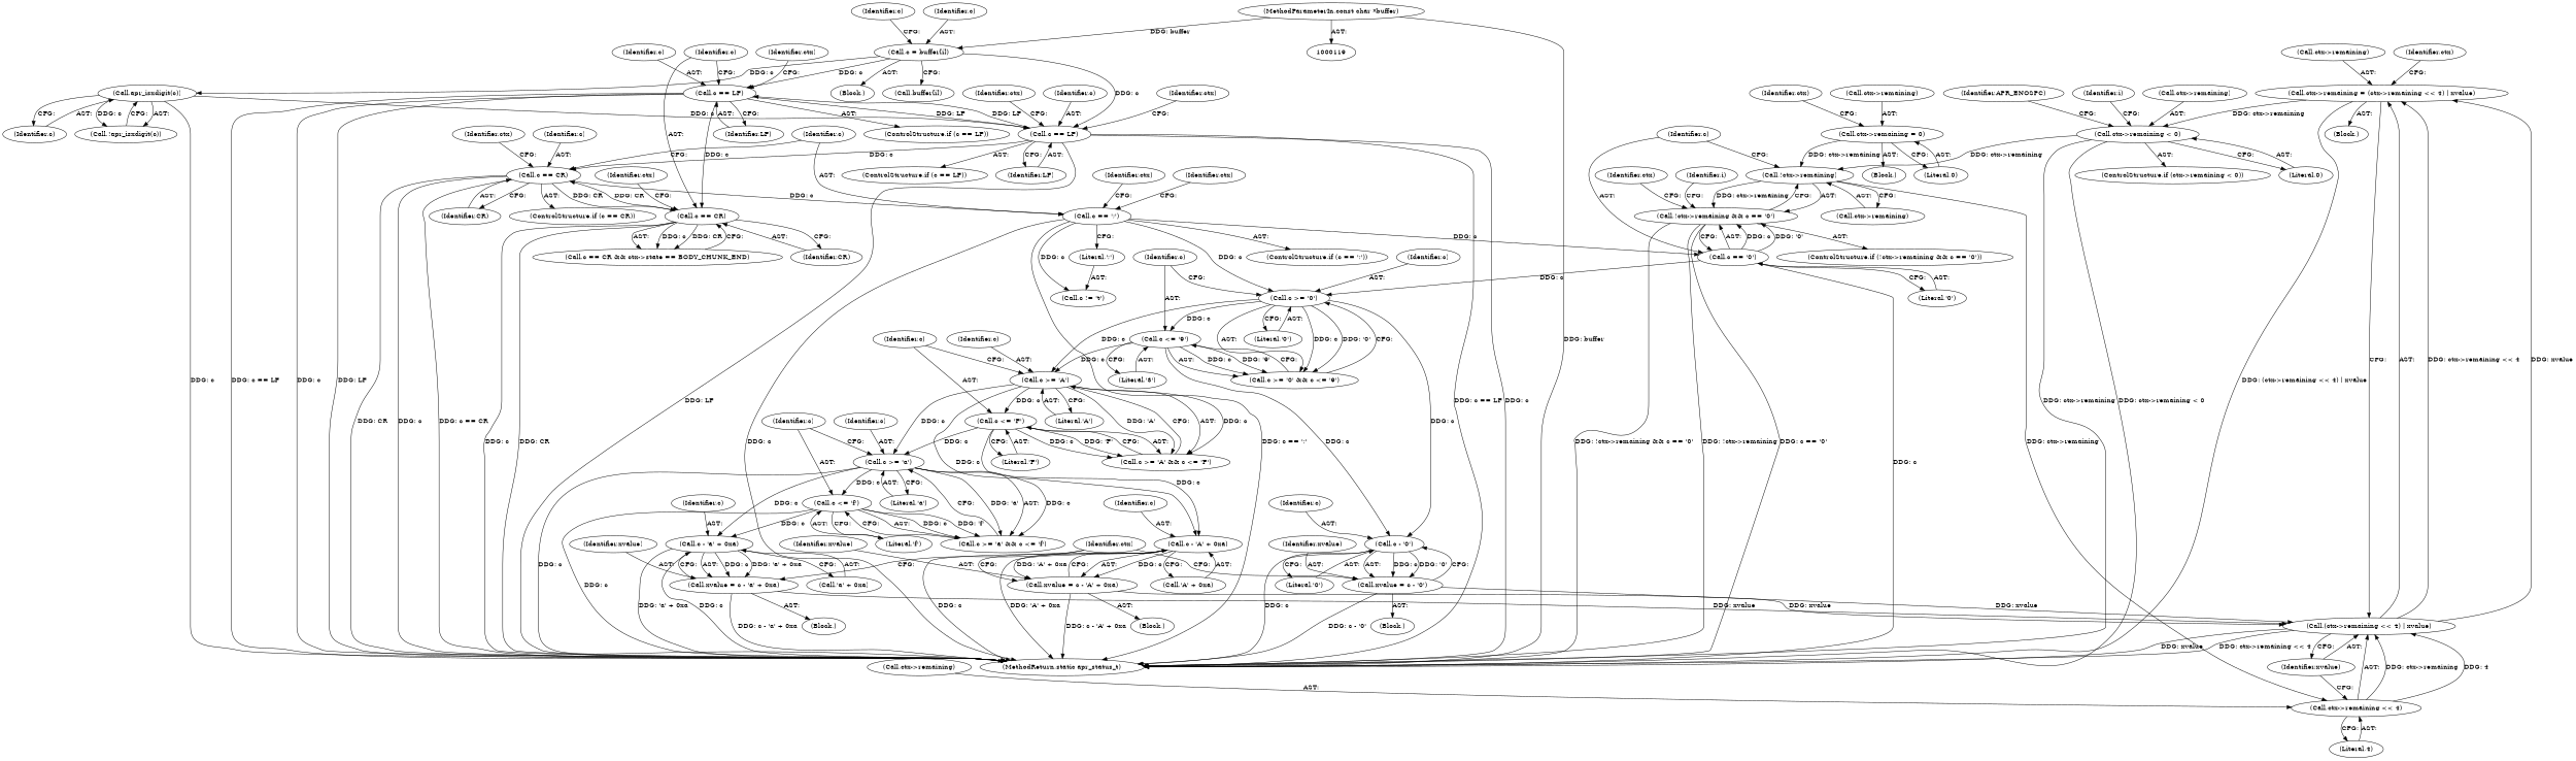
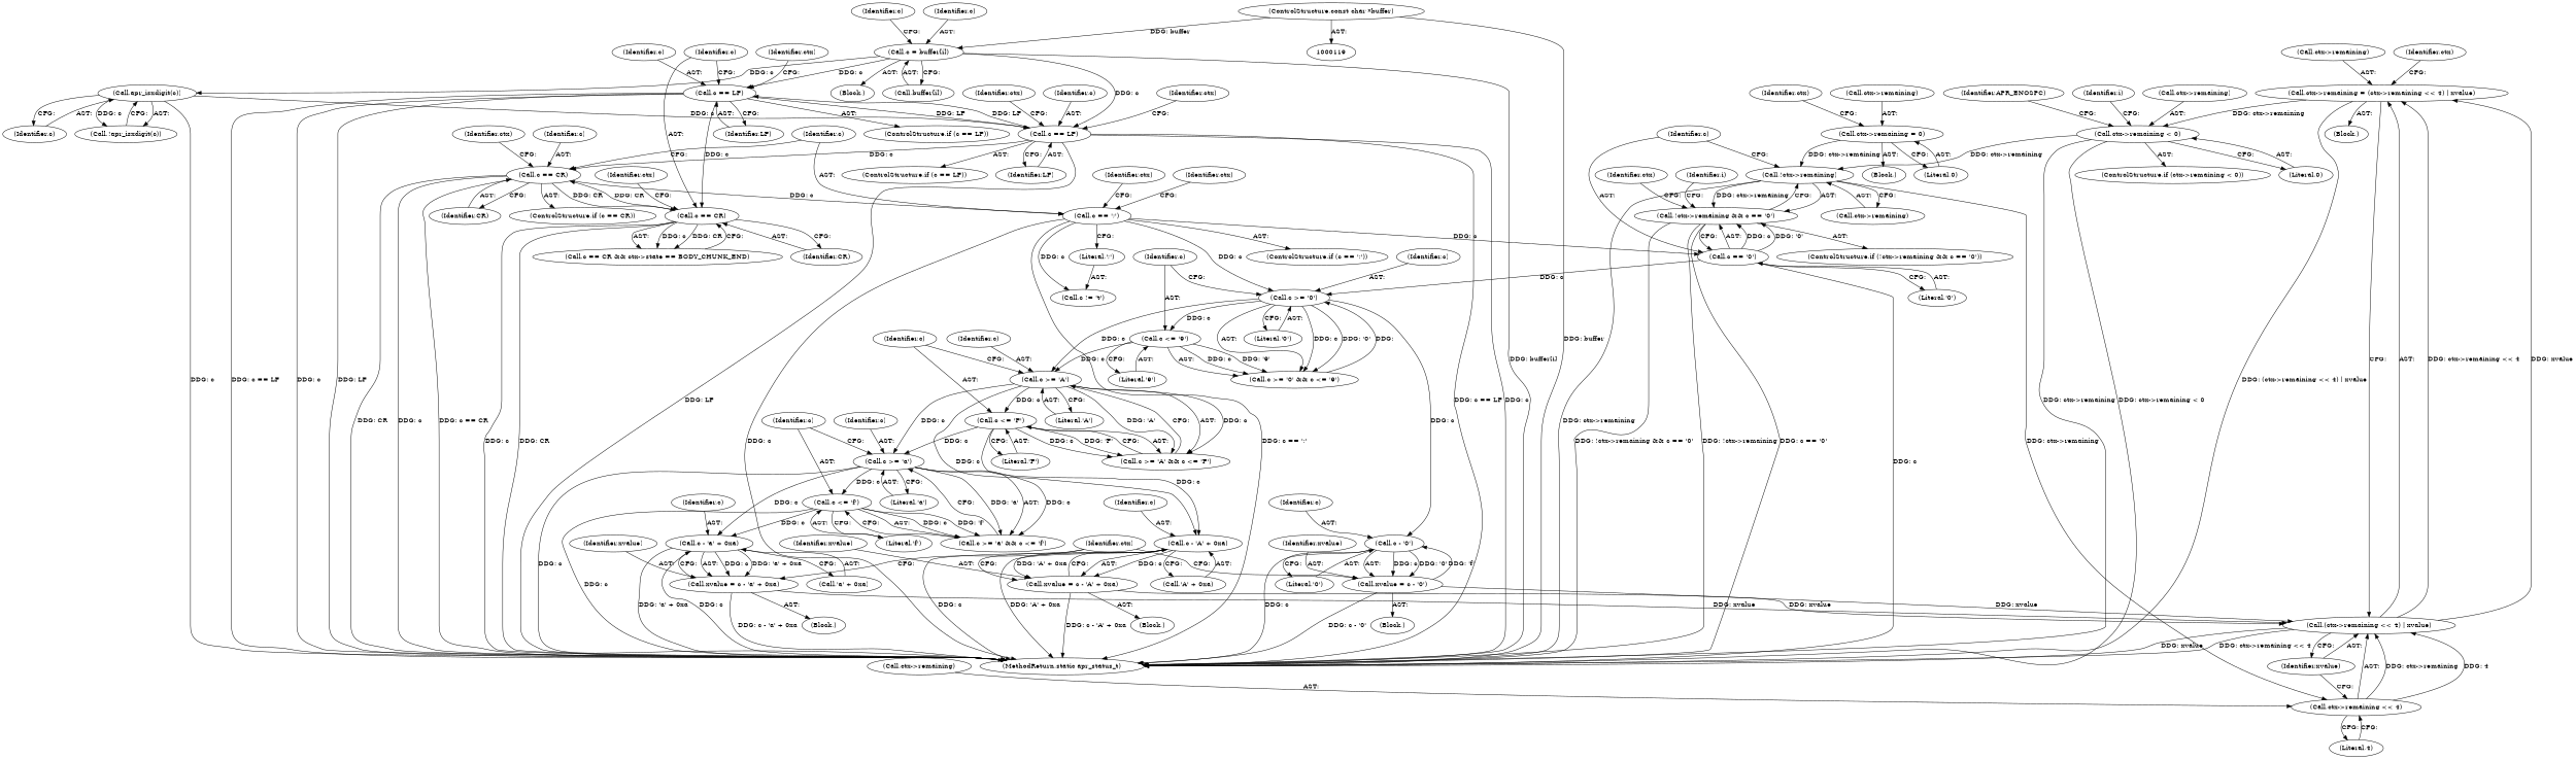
  digraph {
    n1 [label="(Call,ctx->remaining = (ctx->remaining << 4) | xvalue)"]
    n2 [label="(Call,(ctx->remaining << 4) | xvalue)"]
    n3 [label="(Call,ctx->remaining < 0)"]
    n4 [label="(Block,)"]
    n5 [label="(MethodReturn,static apr_status_t)"]
    n6 [label="(Identifier,xvalue)"]
    n7 [label="(Call,!ctx->remaining)"]
    n8 [label="(ControlStructure,if (ctx->remaining < 0))"]
    n9 [label="(Literal,0)"]
    n10 [label="(Call,ctx->remaining << 4)"]
    n11 [label="(Literal,4)"]
    n12 [label="(Call,!ctx->remaining && c == '0')"]
    n13 [label="(Call,ctx->remaining)"]
    n14 [label="(Call,c == '0')"]
    n15 [label="(ControlStructure,if (!ctx->remaining && c == '0'))"]
    n16 [label="(Call,ctx->remaining = 0)"]
    n17 [label="(Block,)"]
    n18 [label="(Literal,0)"]
    n19 [label="(Call,xvalue = c - 'A' + 0xa)"]
    n20 [label="(Call,c - 'A' + 0xa)"]
    n21 [label="(Block,)"]
    n22 [label="(Call,'A' + 0xa)"]
    n23 [label="(Call,c >= 'A')"]
    n24 [label="(Call,c <= 'F')"]
    n25 [label="(Call,c >= 'a')"]
    n26 [label="(Call,c >= 'A' && c <= 'F')"]
    n27 [label="(Literal,'A')"]
    n28 [label="(Literal,'F')"]
    n29 [label="(Call,c - 'a' + 0xa)"]
    n30 [label="(Call,c <= 'f')"]
    n31 [label="(Call,c >= 'a' && c <= 'f')"]
    n32 [label="(Literal,'a')"]
    n33 [label="(Call,c >= '0')"]
    n34 [label="(Call,c <= '9')"]
    n35 [label="(Call,c - '0')"]
    n36 [label="(Literal,'0')"]
    n37 [label="(Call,c >= '0' && c <= '9')"]
-   n38 [label="(Literal,'3')"]
+   n38 [label="(Literal,'9')"]
    n39 [label="(Call,xvalue = c - '0')"]
    n40 [label="(Literal,'0')"]
    n41 [label="(Literal,'0')"]
    n42 [label="(Call,c == ';')"]
    n43 [label="(Literal,';')"]
    n44 [label="(Call,c != '\t')"]
    n45 [label="(ControlStructure,if (c == ';'))"]
    n46 [label="(Call,c == CR)"]
    n47 [label="(Call,c == CR)"]
    n48 [label="(ControlStructure,if (c == CR))"]
    n49 [label="(Identifier,CR)"]
    n50 [label="(Call,c == CR && ctx->state == BODY_CHUNK_END)"]
    n51 [label="(Identifier,CR)"]
    n52 [label="(Call,c == LF)"]
    n53 [label="(Call,c == LF)"]
    n54 [label="(ControlStructure,if (c == LF))"]
    n55 [label="(Identifier,LF)"]
    n56 [label="(ControlStructure,if (c == LF))"]
    n57 [label="(Identifier,LF)"]
    n58 [label="(Call,apr_isxdigit(c))"]
    n59 [label="(Call,!apr_isxdigit(c))"]
    n60 [label="(Identifier,c)"]
    n61 [label="(Call,c = buffer[i])"]
    n62 [label="(Block,)"]
    n63 [label="(Call,buffer[i])"]
-   n64 [label="(MethodParameterIn,const char *buffer)"]
+   n64 [label="(ControlStructure,const char *buffer)"]
    n65 [label=1000119]
    n66 [label="(Call,xvalue = c - 'a' + 0xa)"]
    n67 [label="(Block,)"]
    n68 [label="(Call,'a' + 0xa)"]
    n69 [label="(Literal,'f')"]
    n70 [label="(Block,)"]
    n71 [label="(Identifier,ctx)"]
    n72 [label="(Identifier,xvalue)"]
    n73 [label="(Identifier,c)"]
    n74 [label="(Identifier,xvalue)"]
    n75 [label="(Identifier,c)"]
    n76 [label="(Identifier,ctx)"]
    n77 [label="(Identifier,c)"]
    n78 [label="(Identifier,xvalue)"]
    n79 [label="(Identifier,c)"]
    n80 [label="(Identifier,c)"]
    n81 [label="(Identifier,c)"]
    n82 [label="(Identifier,ctx)"]
    n83 [label="(Identifier,c)"]
    n84 [label="(Call,ctx->remaining)"]
    n85 [label="(Identifier,ctx)"]
    n86 [label="(Identifier,ctx)"]
    n87 [label="(Identifier,ctx)"]
    n88 [label="(Identifier,c)"]
    n89 [label="(Identifier,c)"]
    n90 [label="(Identifier,c)"]
    n91 [label="(Identifier,APR_ENOSPC)"]
    n92 [label="(Identifier,ctx)"]
    n93 [label="(Identifier,c)"]
    n94 [label="(Identifier,c)"]
    n95 [label="(Call,ctx->remaining)"]
    n96 [label="(Identifier,i)"]
    n97 [label="(Call,ctx->remaining)"]
    n98 [label="(Identifier,ctx)"]
    n99 [label="(Identifier,ctx)"]
    n100 [label="(Identifier,c)"]
    n101 [label="(Identifier,c)"]
    n102 [label="(Identifier,c)"]
    n103 [label="(Identifier,ctx)"]
    n104 [label="(Identifier,ctx)"]
    n105 [label="(Identifier,i)"]
    n106 [label="(Identifier,c)"]
    n107 [label="(Identifier,c)"]
    n108 [label="(Call,ctx->remaining)"]
    n1 -> n2 [label="CFG: "]
    n1 -> n3 [label="DDG: ctx->remaining"]
    n1 -> n4 [label="AST: "]
    n1 -> n5 [label="DDG: (ctx->remaining << 4) | xvalue"]
    n2 -> n1 [label="AST: "]
    n2 -> n1 [label="DDG: ctx->remaining << 4"]
    n2 -> n1 [label="DDG: xvalue"]
    n2 -> n5 [label="DDG: xvalue"]
    n2 -> n5 [label="DDG: ctx->remaining << 4"]
    n2 -> n6 [label="CFG: "]
    n3 -> n5 [label="DDG: ctx->remaining"]
    n3 -> n5 [label="DDG: ctx->remaining < 0"]
    n3 -> n7 [label="DDG: ctx->remaining"]
    n3 -> n8 [label="AST: "]
    n3 -> n9 [label="CFG: "]
    n6 -> n2 [label="AST: "]
    n6 -> n10 [label="CFG: "]
+   n7 -> n5 [label="DDG: ctx->remaining"]
    n7 -> n10 [label="DDG: ctx->remaining"]
    n7 -> n12 [label="AST: "]
    n7 -> n12 [label="DDG: ctx->remaining"]
    n7 -> n13 [label="CFG: "]
    n9 -> n3 [label="AST: "]
    n10 -> n2 [label="AST: "]
    n10 -> n2 [label="DDG: ctx->remaining"]
    n10 -> n2 [label="DDG: 4"]
    n10 -> n11 [label="CFG: "]
-   n11 -> n10 [label="AST: "]
+   n11 -> n10 [label="CFG: "]
    n12 -> n5 [label="DDG: c == '0'"]
    n12 -> n5 [label="DDG: !ctx->remaining && c == '0'"]
    n12 -> n5 [label="DDG: !ctx->remaining"]
    n12 -> n7 [label="CFG: "]
    n12 -> n14 [label="CFG: "]
    n12 -> n15 [label="AST: "]
    n13 -> n7 [label="AST: "]
    n14 -> n5 [label="DDG: c"]
    n14 -> n12 [label="AST: "]
    n14 -> n12 [label="DDG: c"]
    n14 -> n12 [label="DDG: '0'"]
    n14 -> n33 [label="DDG: c"]
    n14 -> n41 [label="CFG: "]
    n16 -> n7 [label="DDG: ctx->remaining"]
    n16 -> n17 [label="AST: "]
    n16 -> n18 [label="CFG: "]
    n18 -> n16 [label="AST: "]
    n19 -> n2 [label="DDG: xvalue"]
    n19 -> n5 [label="DDG: c - 'A' + 0xa"]
    n19 -> n20 [label="CFG: "]
    n19 -> n21 [label="AST: "]
    n20 -> n5 [label="DDG: c"]
    n20 -> n5 [label="DDG: 'A' + 0xa"]
    n20 -> n19 [label="AST: "]
    n20 -> n19 [label="DDG: c"]
    n20 -> n19 [label="DDG: 'A' + 0xa"]
    n20 -> n22 [label="CFG: "]
    n22 -> n20 [label="AST: "]
    n23 -> n20 [label="DDG: c"]
    n23 -> n24 [label="DDG: c"]
    n23 -> n25 [label="DDG: c"]
    n23 -> n26 [label="AST: "]
    n23 -> n26 [label="DDG: c"]
    n23 -> n26 [label="DDG: 'A'"]
    n23 -> n27 [label="CFG: "]
    n24 -> n20 [label="DDG: c"]
    n24 -> n25 [label="DDG: c"]
    n24 -> n26 [label="AST: "]
    n24 -> n26 [label="DDG: c"]
    n24 -> n26 [label="DDG: 'F'"]
    n24 -> n28 [label="CFG: "]
    n25 -> n5 [label="DDG: c"]
    n25 -> n29 [label="DDG: c"]
    n25 -> n30 [label="DDG: c"]
    n25 -> n31 [label="AST: "]
    n25 -> n31 [label="DDG: c"]
    n25 -> n31 [label="DDG: 'a'"]
    n25 -> n32 [label="CFG: "]
    n26 -> n23 [label="CFG: "]
    n26 -> n24 [label="CFG: "]
    n27 -> n23 [label="AST: "]
    n28 -> n24 [label="AST: "]
    n29 -> n5 [label="DDG: 'a' + 0xa"]
    n29 -> n5 [label="DDG: c"]
    n29 -> n66 [label="AST: "]
    n29 -> n66 [label="DDG: c"]
    n29 -> n66 [label="DDG: 'a' + 0xa"]
    n29 -> n68 [label="CFG: "]
    n30 -> n5 [label="DDG: c"]
    n30 -> n29 [label="DDG: c"]
    n30 -> n31 [label="AST: "]
    n30 -> n31 [label="DDG: c"]
    n30 -> n31 [label="DDG: 'f'"]
    n30 -> n69 [label="CFG: "]
    n31 -> n25 [label="CFG: "]
    n31 -> n30 [label="CFG: "]
    n32 -> n25 [label="AST: "]
    n33 -> n23 [label="DDG: c"]
    n33 -> n34 [label="DDG: c"]
    n33 -> n35 [label="DDG: c"]
    n33 -> n36 [label="CFG: "]
    n33 -> n37 [label="AST: "]
    n33 -> n37 [label="DDG: c"]
    n33 -> n37 [label="DDG: '0'"]
    n34 -> n23 [label="DDG: c"]
-   n34 -> n35 [label="DDG: c"]
    n34 -> n37 [label="AST: "]
    n34 -> n37 [label="DDG: c"]
    n34 -> n37 [label="DDG: '9'"]
    n34 -> n38 [label="CFG: "]
    n35 -> n5 [label="DDG: c"]
    n35 -> n39 [label="AST: "]
    n35 -> n39 [label="DDG: c"]
    n35 -> n39 [label="DDG: '0'"]
    n35 -> n40 [label="CFG: "]
    n36 -> n33 [label="AST: "]
-   n37 -> n33 [label="CFG: "]
-   n37 -> n34 [label="CFG: "]
+   n37 -> n33 [label="DDG: "]
    n38 -> n34 [label="AST: "]
    n39 -> n2 [label="DDG: xvalue"]
    n39 -> n5 [label="DDG: c - '0'"]
-   n39 -> n35 [label="CFG: "]
+   n39 -> n35 [label="DDG: 'f'"]
    n39 -> n70 [label="AST: "]
    n40 -> n35 [label="AST: "]
    n41 -> n14 [label="AST: "]
    n42 -> n5 [label="DDG: c"]
    n42 -> n5 [label="DDG: c == ';'"]
    n42 -> n14 [label="DDG: c"]
    n42 -> n33 [label="DDG: c"]
    n42 -> n43 [label="CFG: "]
    n42 -> n44 [label="DDG: c"]
    n42 -> n45 [label="AST: "]
    n43 -> n44 [label="AST: "]
    n46 -> n5 [label="DDG: CR"]
    n46 -> n5 [label="DDG: c"]
    n46 -> n5 [label="DDG: c == CR"]
    n46 -> n42 [label="DDG: c"]
    n46 -> n47 [label="DDG: CR"]
    n46 -> n48 [label="AST: "]
    n46 -> n49 [label="CFG: "]
    n47 -> n5 [label="DDG: c"]
    n47 -> n5 [label="DDG: CR"]
    n47 -> n46 [label="DDG: CR"]
    n47 -> n50 [label="AST: "]
    n47 -> n50 [label="DDG: c"]
    n47 -> n50 [label="DDG: CR"]
    n47 -> n51 [label="CFG: "]
    n49 -> n46 [label="AST: "]
    n50 -> n47 [label="CFG: "]
    n51 -> n47 [label="AST: "]
    n52 -> n5 [label="DDG: c"]
    n52 -> n5 [label="DDG: LF"]
    n52 -> n5 [label="DDG: c == LF"]
    n52 -> n46 [label="DDG: c"]
    n52 -> n53 [label="DDG: LF"]
    n52 -> n54 [label="AST: "]
    n52 -> n55 [label="CFG: "]
    n53 -> n5 [label="DDG: c == LF"]
    n53 -> n5 [label="DDG: c"]
    n53 -> n5 [label="DDG: LF"]
    n53 -> n47 [label="DDG: c"]
    n53 -> n52 [label="DDG: LF"]
    n53 -> n56 [label="AST: "]
    n53 -> n57 [label="CFG: "]
    n55 -> n52 [label="AST: "]
    n57 -> n53 [label="AST: "]
    n58 -> n5 [label="DDG: c"]
    n58 -> n52 [label="DDG: c"]
    n58 -> n59 [label="AST: "]
    n58 -> n59 [label="DDG: c"]
    n58 -> n60 [label="CFG: "]
    n59 -> n58 [label="CFG: "]
    n60 -> n58 [label="AST: "]
+   n61 -> n5 [label="DDG: buffer[i]"]
    n61 -> n52 [label="DDG: c"]
    n61 -> n53 [label="DDG: c"]
    n61 -> n58 [label="DDG: c"]
    n61 -> n62 [label="AST: "]
    n61 -> n63 [label="CFG: "]
+   n63 -> n61 [label="AST: "]
    n64 -> n5 [label="DDG: buffer"]
    n64 -> n61 [label="DDG: buffer"]
    n64 -> n65 [label="AST: "]
    n66 -> n2 [label="DDG: xvalue"]
    n66 -> n5 [label="DDG: c - 'a' + 0xa"]
    n66 -> n29 [label="CFG: "]
    n66 -> n67 [label="AST: "]
    n68 -> n29 [label="AST: "]
    n69 -> n30 [label="AST: "]
    n71 -> n42 [label="CFG: "]
    n72 -> n66 [label="AST: "]
    n73 -> n25 [label="CFG: "]
    n73 -> n30 [label="AST: "]
    n74 -> n39 [label="AST: "]
    n75 -> n7 [label="CFG: "]
    n75 -> n14 [label="AST: "]
    n76 -> n52 [label="CFG: "]
    n77 -> n23 [label="CFG: "]
    n77 -> n24 [label="AST: "]
    n78 -> n19 [label="AST: "]
    n79 -> n46 [label="AST: "]
    n80 -> n29 [label="AST: "]
    n81 -> n42 [label="AST: "]
    n81 -> n46 [label="CFG: "]
    n82 -> n46 [label="CFG: "]
    n83 -> n35 [label="AST: "]
    n84 -> n1 [label="AST: "]
    n85 -> n1 [label="CFG: "]
    n86 -> n52 [label="CFG: "]
    n87 -> n42 [label="CFG: "]
    n88 -> n61 [label="CFG: "]
    n89 -> n47 [label="AST: "]
    n89 -> n53 [label="CFG: "]
    n90 -> n25 [label="AST: "]
    n91 -> n3 [label="CFG: "]
    n92 -> n47 [label="CFG: "]
    n93 -> n23 [label="AST: "]
    n94 -> n61 [label="AST: "]
    n95 -> n16 [label="AST: "]
    n96 -> n3 [label="CFG: "]
    n97 -> n3 [label="AST: "]
    n98 -> n12 [label="CFG: "]
    n99 -> n53 [label="CFG: "]
    n100 -> n20 [label="AST: "]
    n101 -> n33 [label="CFG: "]
    n101 -> n34 [label="AST: "]
    n102 -> n33 [label="AST: "]
    n103 -> n19 [label="CFG: "]
    n103 -> n39 [label="CFG: "]
    n103 -> n66 [label="CFG: "]
    n104 -> n16 [label="CFG: "]
    n105 -> n12 [label="CFG: "]
    n106 -> n53 [label="AST: "]
    n107 -> n52 [label="AST: "]
    n108 -> n10 [label="AST: "]
  }
